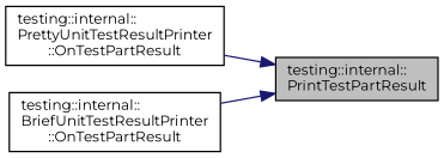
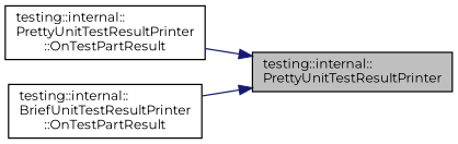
  digraph {
    rankdir=RL
    fontname=Montserrat
    node [color=black fontname=Montserrat fontsize=10 shape=record]
    edge [color=midnightblue dir=back fontname=Montserrat fontsize=10 labelfontname=Helvetica labelfontsize=10 style=solid]
-   n1 [fillcolor=grey75 fontcolor=black height=0.2 label="testing::internal::\lPrintTestPartResult" style=filled width=0.4]
+   n1 [fillcolor=grey75 fontcolor=black height=0.2 label="testing::internal::\lPrettyUnitTestResultPrinter" style=filled width=0.4]
    n2 [height=0.2 label="testing::internal::\lPrettyUnitTestResultPrinter\l::OnTestPartResult" width=0.4]
    n3 [height=0.2 label="testing::internal::\lBriefUnitTestResultPrinter\l::OnTestPartResult" width=0.4]
    n1 -> n2
    n1 -> n3
  }
